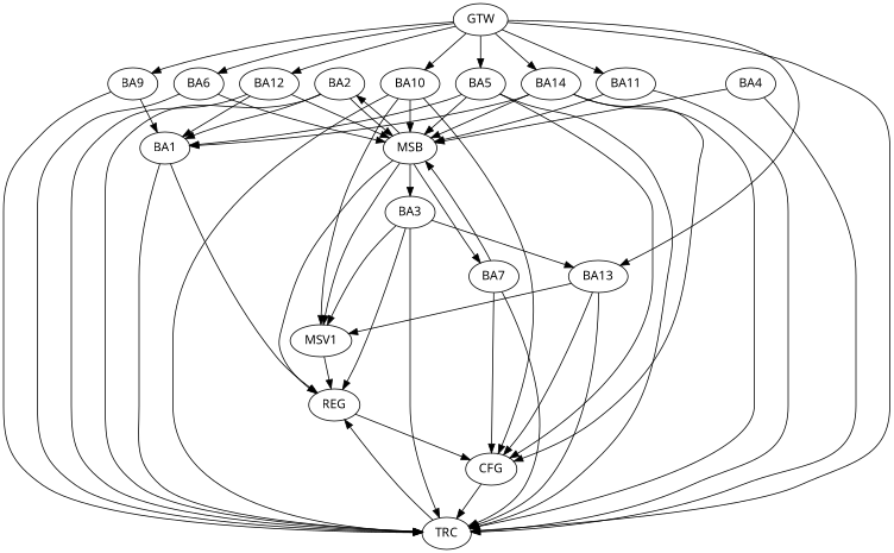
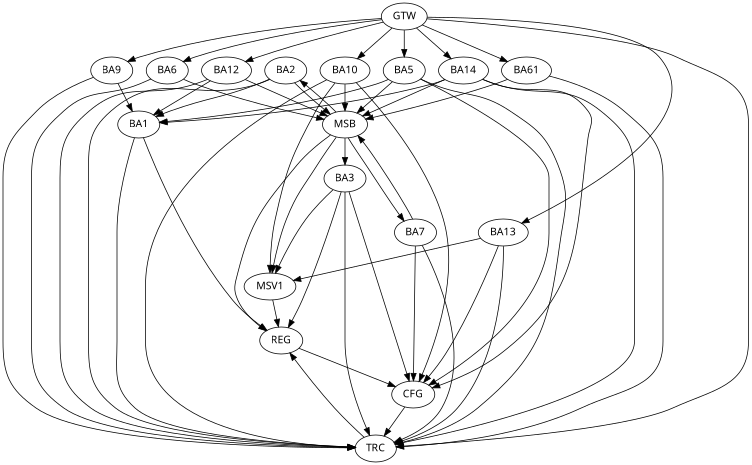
  strict digraph {
    fontname="Noto Sans"
    node [fontname="Noto Sans"]
    edge [fontname="Noto Sans"]
    n1 [label=BA1]
    n2 [label=REG]
    n3 [label=TRC]
    n4 [label=CFG]
    n5 [label=BA2]
    n6 [label=MSB]
    n7 [label=BA3]
    n8 [label=MSV1]
    n9 [label=BA7]
-   n10 [label=BA4]
    n11 [label=BA5]
    n12 [label=BA6]
    n13 [label=BA9]
    n14 [label=BA10]
-   n15 [label=BA11]
+   n15 [label=BA61]
    n16 [label=BA12]
    n17 [label=BA13]
    n18 [label=BA14]
    n19 [label=GTW]
    n1 -> n2
    n1 -> n3
    n2 -> n4
    n3 -> n2
    n4 -> n3
    n5 -> n1
    n5 -> n3
    n5 -> n6
    n6 -> n2
    n6 -> n5
    n6 -> n7
    n6 -> n8
    n6 -> n9
    n7 -> n2
    n7 -> n3
-   n7 -> n17
+   n7 -> n4
    n7 -> n8
    n8 -> n2
    n9 -> n3
    n9 -> n4
    n9 -> n6
-   n10 -> n3
-   n10 -> n6
    n11 -> n1
    n11 -> n3
    n11 -> n4
    n11 -> n6
    n12 -> n3
    n12 -> n6
    n13 -> n1
    n13 -> n3
    n14 -> n3
    n14 -> n4
    n14 -> n6
    n14 -> n8
    n15 -> n3
    n15 -> n6
    n16 -> n1
    n16 -> n3
    n16 -> n6
    n17 -> n3
    n17 -> n4
    n17 -> n8
    n18 -> n1
    n18 -> n3
    n18 -> n4
    n18 -> n6
    n19 -> n3
    n19 -> n11
    n19 -> n12
    n19 -> n13
    n19 -> n14
    n19 -> n15
    n19 -> n16
    n19 -> n17
    n19 -> n18
  }
